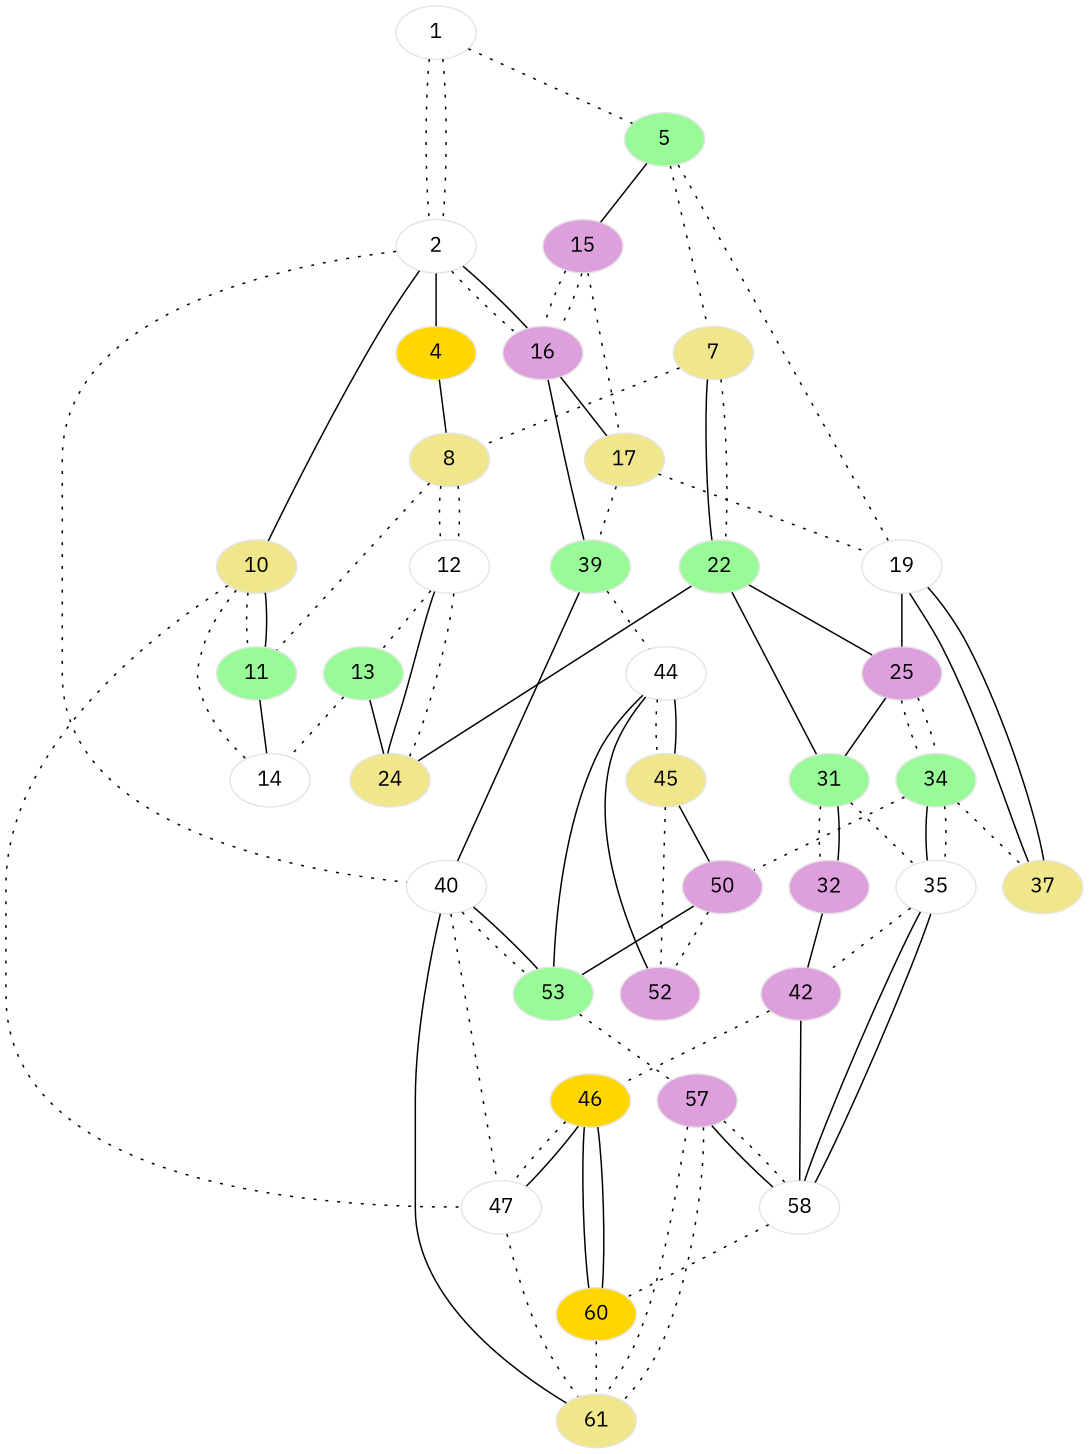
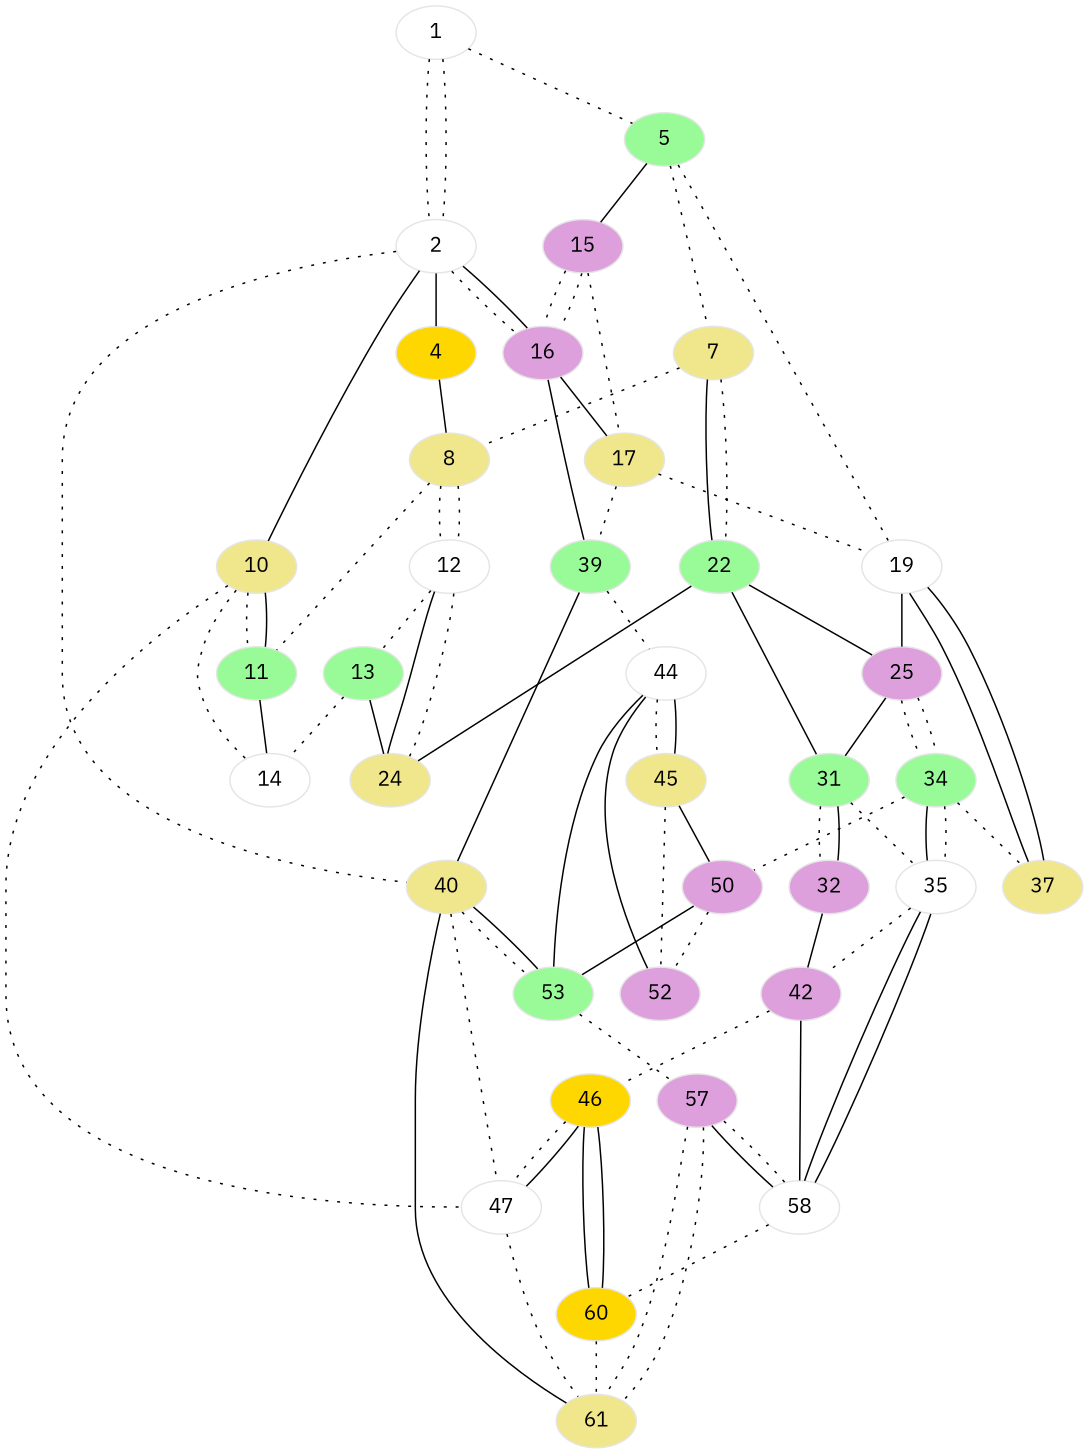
  graph {
    fontname="IBM Plex Sans"
    node [color=gray90 fillcolor=white fontname="IBM Plex Sans" style=filled]
    edge [fontname="IBM Plex Sans" style=dotted]
    2 [super="+3"]
    1
    5 [fillcolor=palegreen super="+6"]
    4 [fillcolor=gold]
    10 [fillcolor=khaki super="+28"]
    16 [fillcolor=plum super="+21"]
-   40 [super="+54"]
+   40 [fillcolor=khaki super="+54"]
    7 [fillcolor=khaki]
    15 [fillcolor=plum]
    19 [super="+20"]
    8 [fillcolor=khaki super="+9"]
    11 [fillcolor=palegreen]
    14 [super="+27"]
    47 [super="+48"]
    17 [fillcolor=khaki super="+18"]
    39 [fillcolor=palegreen super="+41"]
    53 [fillcolor=palegreen super="+56"]
    61 [fillcolor=khaki super="+62"]
    12
    22 [fillcolor=palegreen super="+23"]
    25 [fillcolor=plum super="+26"]
    37 [fillcolor=khaki]
    24 [fillcolor=khaki super="+30"]
    31 [fillcolor=palegreen super="+33"]
    13 [fillcolor=palegreen super="+29"]
    44 [super="+51"]
    34 [fillcolor=palegreen super="+38"]
    32 [fillcolor=plum]
    35 [super="+36"]
    42 [fillcolor=plum super="+43"]
    50 [fillcolor=plum super="+55"]
    58 [super="+59"]
    46 [fillcolor=gold]
    52 [fillcolor=plum]
    60 [fillcolor=gold]
    45 [fillcolor=khaki super="+49"]
    57 [fillcolor=plum]
    2 -- 4 [style=solid]
    2 -- 10 [style=solid]
    2 -- 16
    2 -- 16 [style=solid]
    2 -- 40 [weight=2]
    1 -- 2
    1 -- 2
    1 -- 5
    5 -- 7
    5 -- 15 [style=solid]
    5 -- 19
    4 -- 8 [style=solid]
    10 -- 11
    10 -- 11 [style=solid]
    10 -- 14
    10 -- 47
    16 -- 17 [style=solid]
    16 -- 39 [style=solid]
    40 -- 47
    40 -- 53
    40 -- 53 [style=solid]
    40 -- 61 [style=solid]
    7 -- 8
    7 -- 22 [style=solid]
    7 -- 22
    15 -- 16
    15 -- 16
    15 -- 17
    19 -- 25 [style=solid]
    19 -- 37 [style=solid]
    19 -- 37 [style=solid]
    8 -- 11
    8 -- 12
    8 -- 12
    11 -- 14 [style=solid]
    47 -- 61
    17 -- 19
    17 -- 39
    39 -- 40 [style=solid]
    39 -- 44
    53 -- 57
    12 -- 24 [style=solid]
    12 -- 24
    12 -- 13
    22 -- 25 [style=solid]
    22 -- 24 [style=solid]
    22 -- 31 [style=solid]
    25 -- 31 [style=solid]
    25 -- 34
    25 -- 34
    31 -- 32
    31 -- 32 [style=solid]
    31 -- 35
    13 -- 14 [weight=2]
    13 -- 24 [style=solid]
    44 -- 53 [style=solid]
    44 -- 52 [style=solid]
    44 -- 45
    44 -- 45 [style=solid]
    34 -- 37
    34 -- 35 [style=solid]
    34 -- 35
    34 -- 50
    32 -- 42 [style=solid]
    35 -- 42
    35 -- 58 [style=solid]
    35 -- 58 [style=solid]
    42 -- 58 [style=solid]
    42 -- 46
    50 -- 53 [style=solid]
    50 -- 52
    58 -- 60
    46 -- 47
    46 -- 47 [style=solid]
    46 -- 60 [style=solid]
    46 -- 60 [style=solid]
    60 -- 61
    45 -- 50 [style=solid]
    45 -- 52
    57 -- 61
    57 -- 61
    57 -- 58 [style=solid]
    57 -- 58
  }
